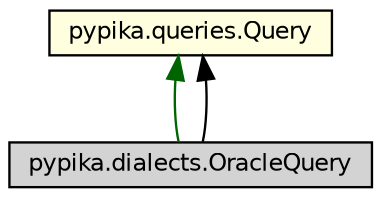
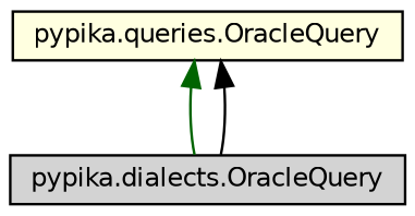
  digraph {
    node [color=black fontname=Helvetica fontsize=10 shape=record style=filled]
    edge [dir=back fontname=Helvetica fontsize=10 labelfontname=Helvetica labelfontsize=10 style=solid]
    n1 [fillcolor=lightgrey fontcolor=black height=0.2 label="pypika.dialects.OracleQuery" width=0.4]
-   n2 [fillcolor=lightyellow height=0.2 label="pypika.queries.Query" width=0.4]
+   n2 [fillcolor=lightyellow height=0.2 label="pypika.queries.OracleQuery" width=0.4]
    n2 -> n1 [color=darkgreen]
    n2 -> n1 [color=black]
  }
